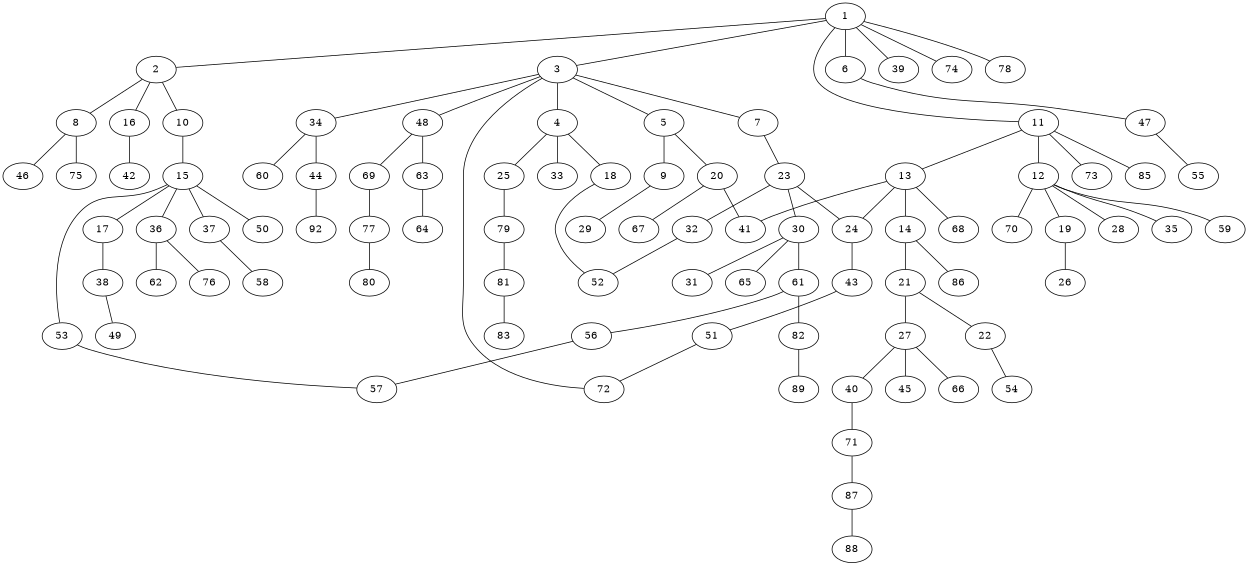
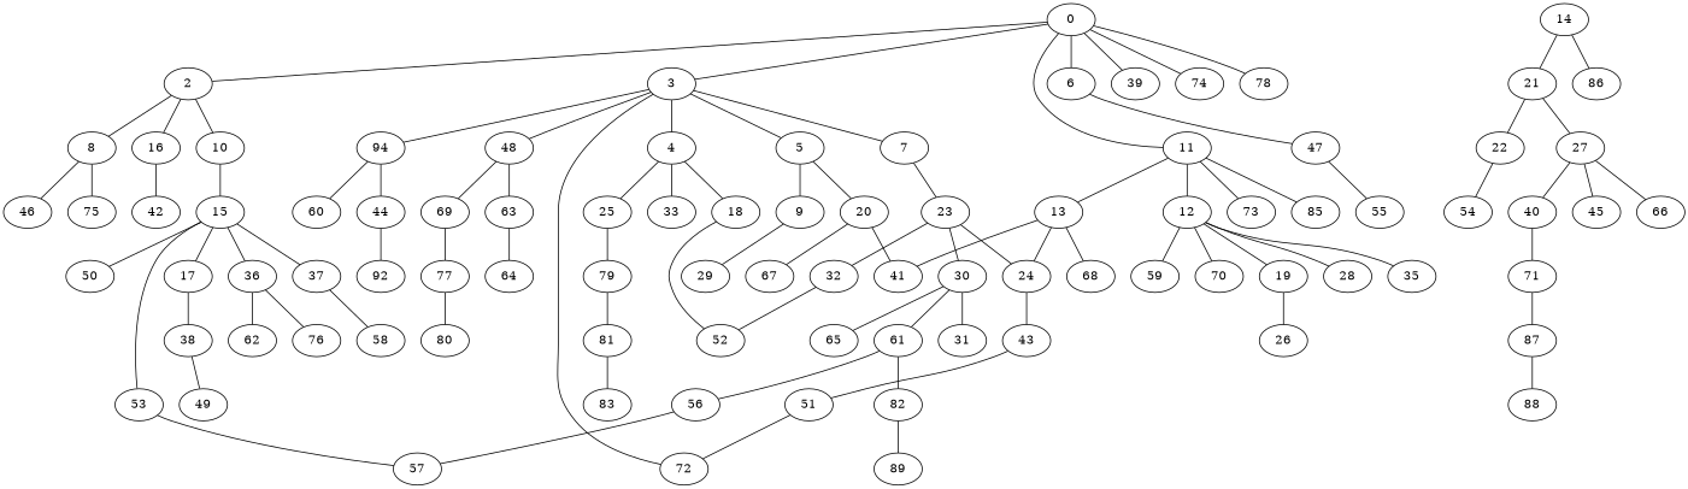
  graph {
-   1
+   1 [label=0]
    2
    3
    6
    11
    39
    74
    78
    8
    10
    16
    4
    5
    7
-   34
+   34 [label=94]
    48
    72
    47
    12
    13
    73
    85
    46
    75
    15
    42
    18
    25
    33
    9
    20
    23
    44
    60
    63
    69
    55
    19
    28
    35
    59
    70
    41
    24
    14
    68
    17
    36
    37
    50
    53
    52
    79
    29
    67
    30
    32
    n58 [label=92]
    64
    77
    81
    43
    31
    61
    65
    38
    62
    76
    58
    57
    26
    21
    86
    22
    27
    51
    54
    40
    45
    66
    49
    71
    56
    82
    83
    87
    89
    88
    80
    1 -- 2
    1 -- 3
    1 -- 6
    1 -- 11
    1 -- 39
    1 -- 74
    1 -- 78
    2 -- 8
    2 -- 10
    2 -- 16
    3 -- 4
    3 -- 5
    3 -- 7
    3 -- 34
    3 -- 48
    3 -- 72
    6 -- 47
    11 -- 12
    11 -- 13
    11 -- 73
    11 -- 85
    8 -- 46
    8 -- 75
    10 -- 15
    16 -- 42
    4 -- 18
    4 -- 25
    4 -- 33
    5 -- 9
    5 -- 20
    7 -- 23
    34 -- 44
    34 -- 60
    48 -- 63
    48 -- 69
    47 -- 55
    12 -- 19
    12 -- 28
    12 -- 35
    12 -- 59
    12 -- 70
    13 -- 41
    13 -- 24
-   13 -- 14
    13 -- 68
    15 -- 17
    15 -- 36
    15 -- 37
    15 -- 50
    15 -- 53
    18 -- 52
    25 -- 79
    9 -- 29
    20 -- 41
    20 -- 67
    23 -- 24
    23 -- 30
    23 -- 32
    44 -- n58
    63 -- 64
    69 -- 77
    19 -- 26
    24 -- 43
    14 -- 21
    14 -- 86
    17 -- 38
    36 -- 62
    36 -- 76
    37 -- 58
    53 -- 57
    79 -- 81
    30 -- 31
    30 -- 61
    30 -- 65
    32 -- 52
    77 -- 80
    81 -- 83
    43 -- 51
    61 -- 56
    61 -- 82
    38 -- 49
    21 -- 22
    21 -- 27
    22 -- 54
    27 -- 40
    27 -- 45
    27 -- 66
    51 -- 72
    40 -- 71
    71 -- 87
    56 -- 57
    82 -- 89
    87 -- 88
  }
